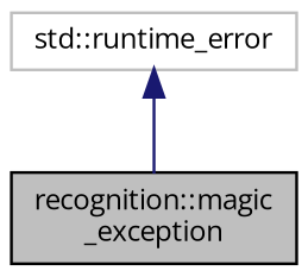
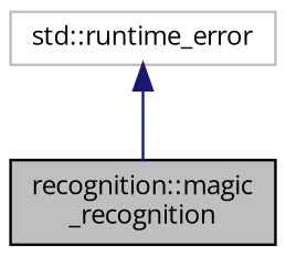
  digraph {
    fontname="Open Sans"
    node [fontname="Open Sans" fontsize=10 shape=record style=filled]
-   n1 [color=black fillcolor=grey75 fontcolor=black height=0.2 label="recognition::magic\l_exception" width=0.4]
+   n1 [color=black fillcolor=grey75 fontcolor=black height=0.2 label="recognition::magic\l_recognition" width=0.4]
    n2 [color=grey75 fillcolor=white height=0.2 label="std::runtime_error" width=0.4]
    n2 -> n1 [color=midnightblue dir=back fontname="Open Sans" fontsize=10 labelfontname=Helvetica labelfontsize=10 style=solid]
  }
